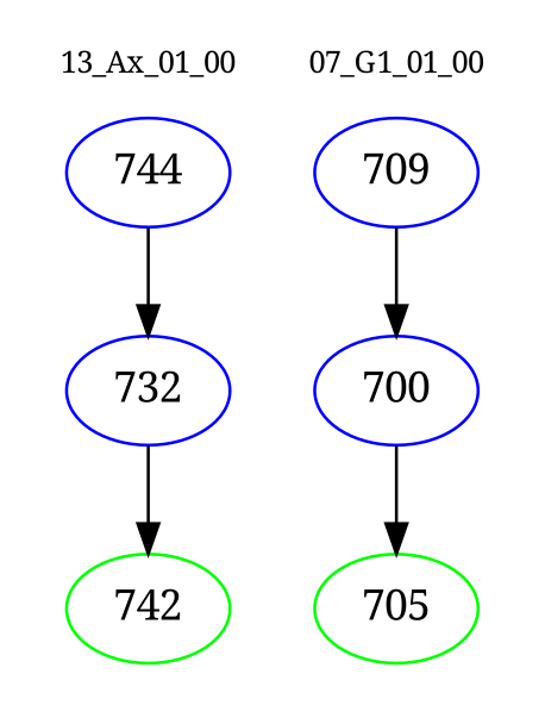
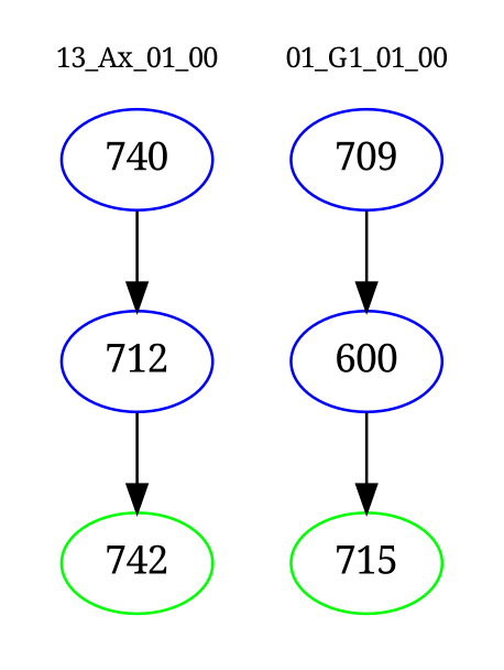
  digraph {
    fontname="Noto Serif"
    node [color=blue fontname="Noto Serif"]
    edge [color=black fontname="Noto Serif"]
-   n1 [label=744]
-   n2 [label=732]
+   n1 [label=740]
+   n2 [label=712]
    n3 [color=green label=742]
    n4 [label=709]
-   n5 [label=700]
-   n6 [color=green label=705]
+   n5 [label=600]
+   n6 [color=green label=715]
    subgraph cluster_1 {
      color=white
      fontsize=10
      label="13_Ax_01_00"
      n1
      n2
      n3
    }
    subgraph cluster_2 {
      color=white
      fontsize=10
-     label="07_G1_01_00"
+     label="01_G1_01_00"
      n4
      n5
      n6
    }
    n1 -> n2
    n2 -> n3
    n4 -> n5
    n5 -> n6
  }
